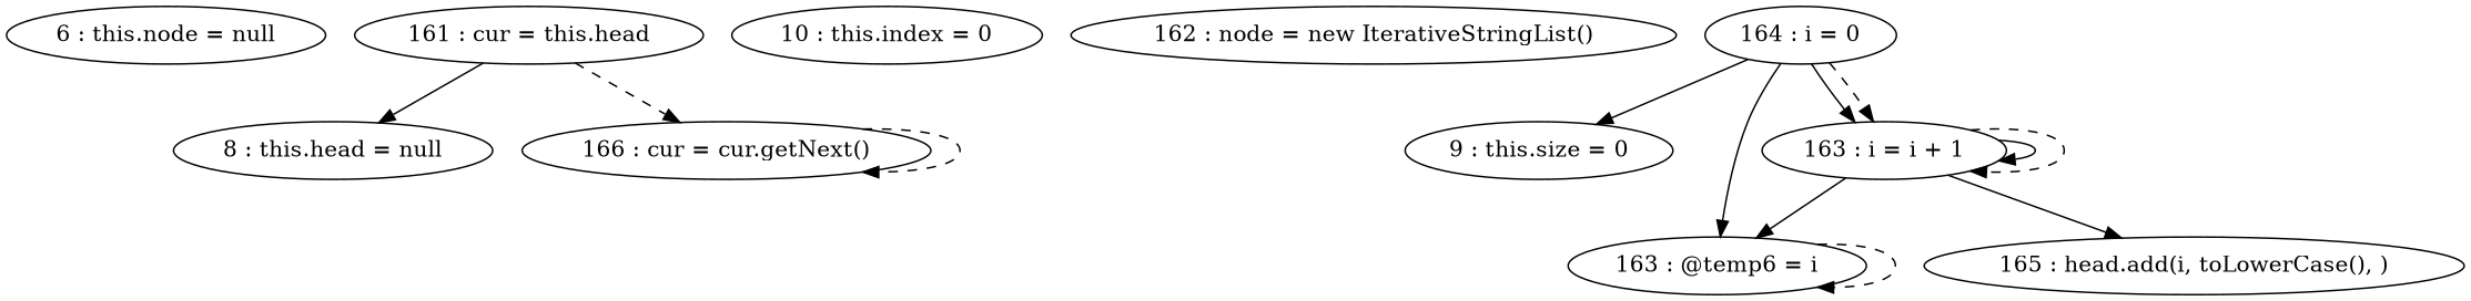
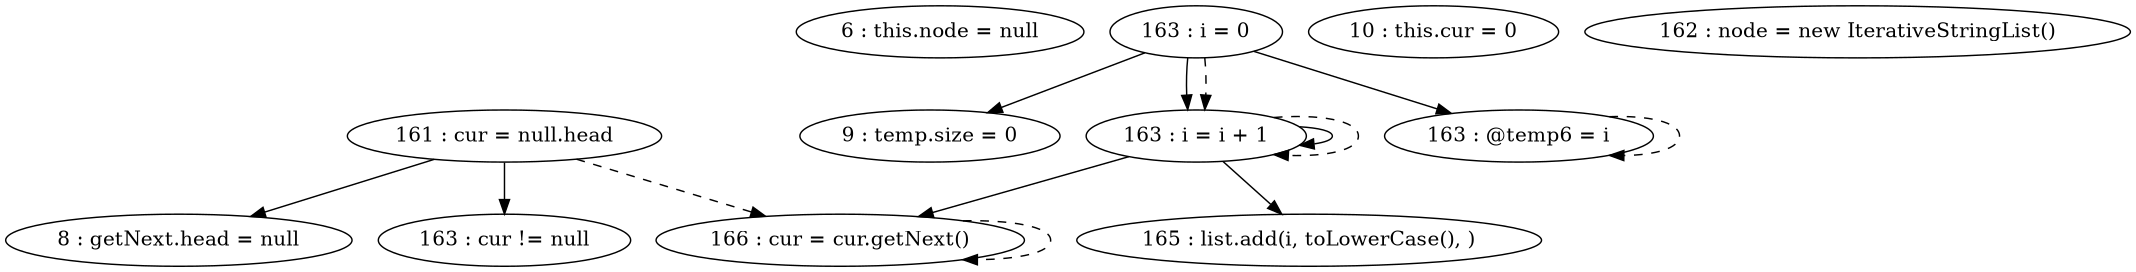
  digraph {
    n1 [label="6 : this.node = null"]
-   "161 : cur = this.head"
-   "8 : this.head = null"
+   "161 : cur = this.head" [label="161 : cur = null.head"]
+   "8 : this.head = null" [label="8 : getNext.head = null"]
+   "163 : cur != null"
    "166 : cur = cur.getNext()"
-   "10 : this.index = 0"
+   "10 : this.index = 0" [label="10 : this.cur = 0"]
    n7 [label="162 : node = new IterativeStringList()"]
-   "163 : i = 0" [label="164 : i = 0"]
-   "9 : this.size = 0"
+   "163 : i = 0"
+   "9 : this.size = 0" [label="9 : temp.size = 0"]
    "163 : i = i + 1"
    "163 : @temp6 = i"
-   "165 : list.add(i, toLowerCase(), )" [label="165 : head.add(i, toLowerCase(), )"]
+   "165 : list.add(i, toLowerCase(), )"
    "161 : cur = this.head" -> "8 : this.head = null"
+   "161 : cur = this.head" -> "163 : cur != null"
    "161 : cur = this.head" -> "166 : cur = cur.getNext()" [style=dashed]
    "166 : cur = cur.getNext()" -> "166 : cur = cur.getNext()" [style=dashed]
    "163 : i = 0" -> "9 : this.size = 0"
    "163 : i = 0" -> "163 : i = i + 1"
    "163 : i = 0" -> "163 : i = i + 1" [style=dashed]
    "163 : i = 0" -> "163 : @temp6 = i"
    "163 : i = i + 1" -> "163 : i = i + 1"
    "163 : i = i + 1" -> "163 : i = i + 1" [style=dashed]
-   "163 : i = i + 1" -> "163 : @temp6 = i"
+   "163 : i = i + 1" -> "166 : cur = cur.getNext()"
    "163 : i = i + 1" -> "165 : list.add(i, toLowerCase(), )"
    "163 : @temp6 = i" -> "163 : @temp6 = i" [style=dashed]
  }
